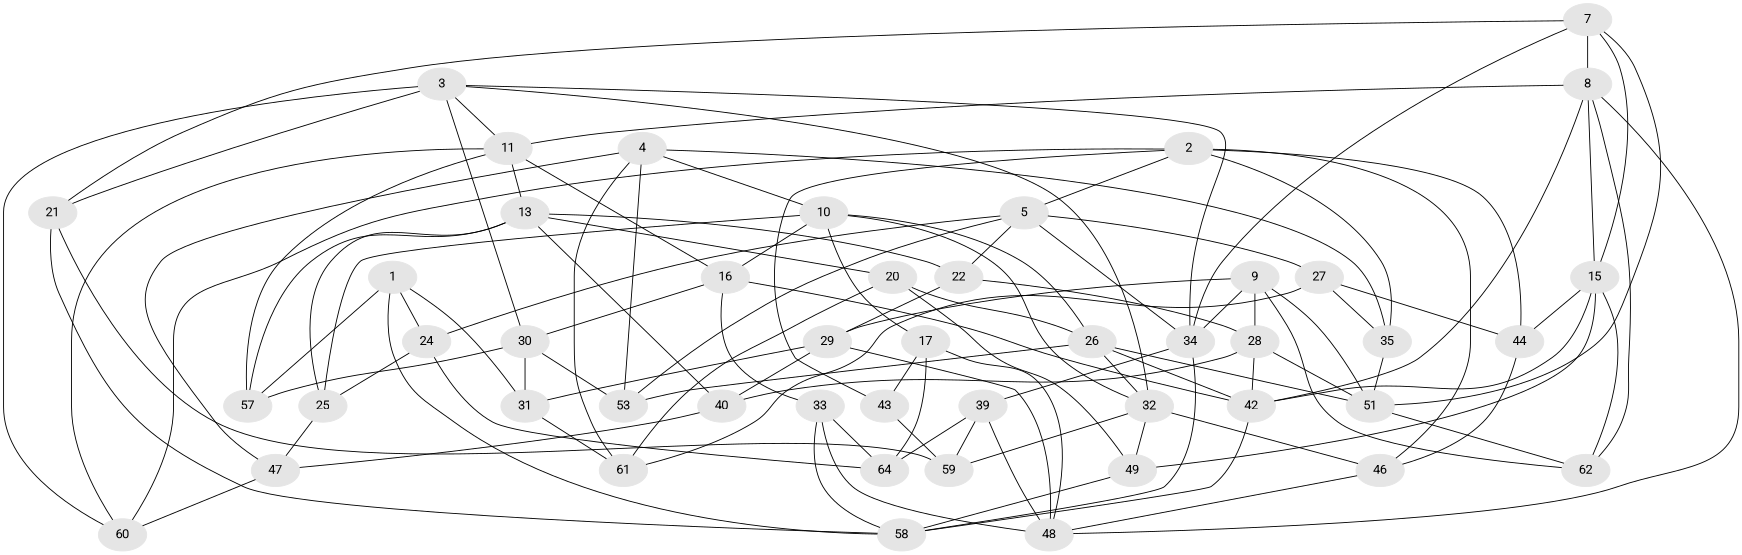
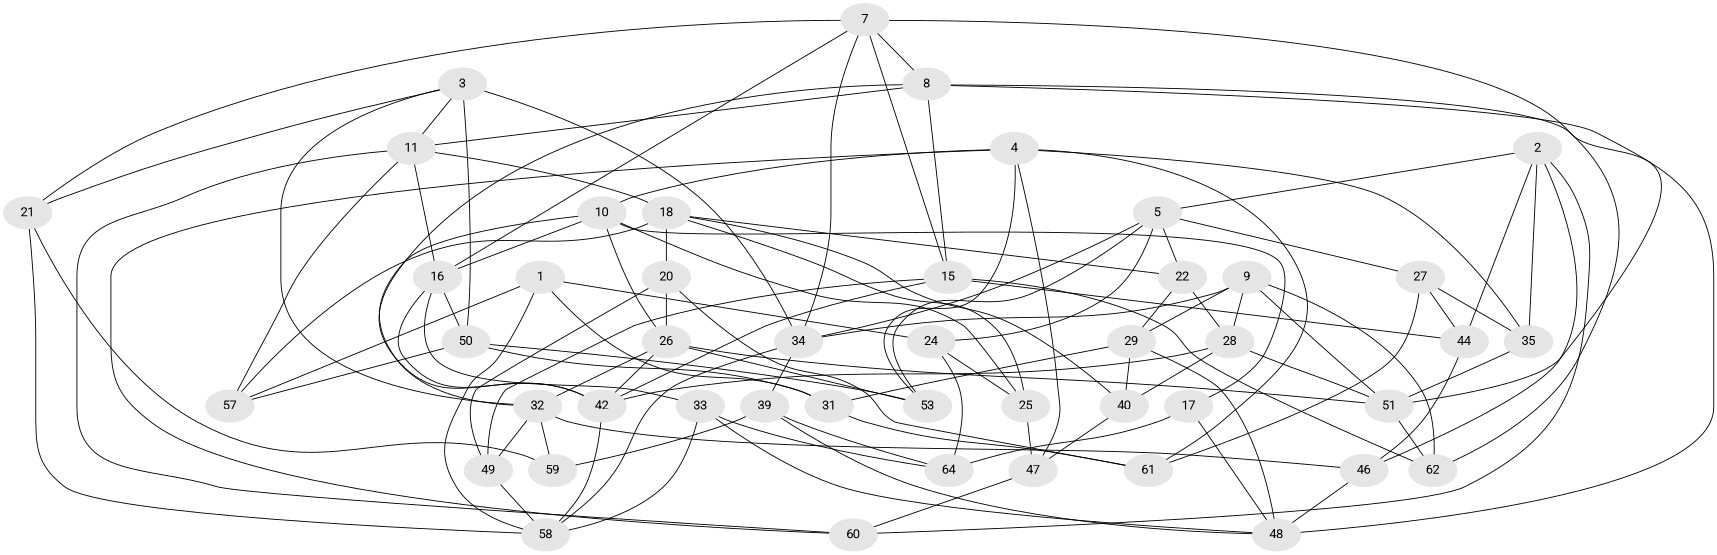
  graph {
    fontname=Roboto
    node [color=gray90 fontname=Roboto style=filled]
    edge [fontname=Roboto]
    1
    24
    31
    57
    58 [super="+65"]
    25
    64
    61
    2 [super="+6"]
    5 [super="+14"]
    35
-   43
    44
    46
    60
    34 [super="+41"]
    n17 [label=53]
    22
    27
    51 [super="+66"]
    59
    48 [super="+63"]
    3 [super="+55"]
    11 [super="+18"]
    21
-   30 [super="+45"]
+   30 [super="+45" label=50]
    32 [super="+67"]
    16 [super="+19"]
-   13 [super="+56"]
+   13 [super="+56" label=18]
    49
    39
    4 [super="+68"]
    10 [super="+50"]
    47
    17
    26 [super="+53"]
    28 [super="+37"]
    29
    7 [super="+33"]
    8 [super="+12"]
    15 [super="+36"]
    42 [super="+52"]
    62
    n44 [label=33]
    9 [super="+38"]
    40
    20
    1 -- 24
    1 -- 31
    1 -- 57
    1 -- 58
    24 -- 25
    24 -- 64
    31 -- 61
    25 -- 47
    2 -- 5
    2 -- 35
-   2 -- 43
    2 -- 44
    2 -- 46
    2 -- 60
    5 -- 24
    5 -- 34
    5 -- n17
    5 -- 22
    5 -- 27
    35 -- 51
-   43 -- 59
    44 -- 46
    46 -- 48
    34 -- 58
    34 -- 39
    22 -- 28
    22 -- 29
    27 -- 61
    27 -- 35
    27 -- 44
    51 -- 62
    3 -- 34
    3 -- 11
    3 -- 21
    3 -- 30 [weight=2]
    3 -- 32
    11 -- 57
    11 -- 60
    11 -- 16
    11 -- 13
    21 -- 58
    21 -- 59
    30 -- 31
    30 -- 57
    30 -- n17
    32 -- 46
    32 -- 59
    32 -- 49
    16 -- 30
    16 -- 42
    16 -- n44
    13 -- 57
    13 -- 25
    13 -- 22
    13 -- 40
    13 -- 20
    49 -- 58
    39 -- 64
    39 -- 59
    39 -- 48
    4 -- 61
    4 -- 35
-   3 -- 60
+   4 -- 60
    4 -- n17
    4 -- 10
    4 -- 47
    10 -- 25
    10 -- 32
    10 -- 16
    10 -- 17
    10 -- 26
    47 -- 60
    17 -- 64
-   17 -- 43
    17 -- 48
    26 -- n17
    26 -- 51
    26 -- 32
    26 -- 42
    28 -- 51
    28 -- 42
    28 -- 40
    29 -- 31
    29 -- 48
    29 -- 40
    7 -- 34
    7 -- 51
    7 -- 21
+   7 -- 16
    7 -- 8
    7 -- 15
    8 -- 48
    8 -- 11
    8 -- 15
    8 -- 42
    8 -- 62
    15 -- 44
    15 -- 49
    15 -- 42
    15 -- 62
    42 -- 58
    n44 -- 58
    n44 -- 64
    n44 -- 48
    9 -- 34
    9 -- 51
    9 -- 28 [weight=2]
    9 -- 29
    9 -- 62
    40 -- 47
    20 -- 61
    20 -- 49
    20 -- 26
  }
